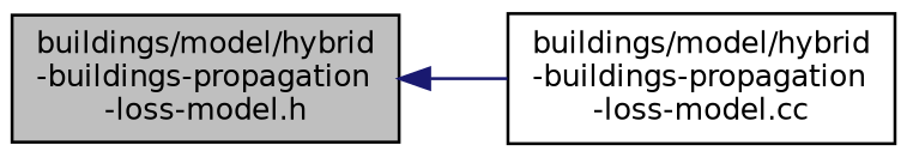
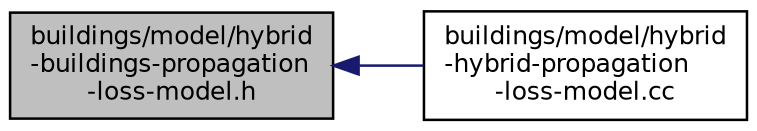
  digraph {
    rankdir=LR
    node [color=black fontname=Helvetica fontsize=10 shape=record style=filled]
    n1 [fillcolor=grey75 fontcolor=black height=0.2 label="buildings/model/hybrid\l-buildings-propagation\l-loss-model.h" width=0.4]
-   n2 [fillcolor=white height=0.2 label="buildings/model/hybrid\l-buildings-propagation\l-loss-model.cc" width=0.4]
+   n2 [fillcolor=white height=0.2 label="buildings/model/hybrid\l-hybrid-propagation\l-loss-model.cc" width=0.4]
    n1 -> n2 [color=midnightblue dir=back fontname=Helvetica fontsize=10 labelfontname=Helvetica labelfontsize=10 style=solid]
  }
